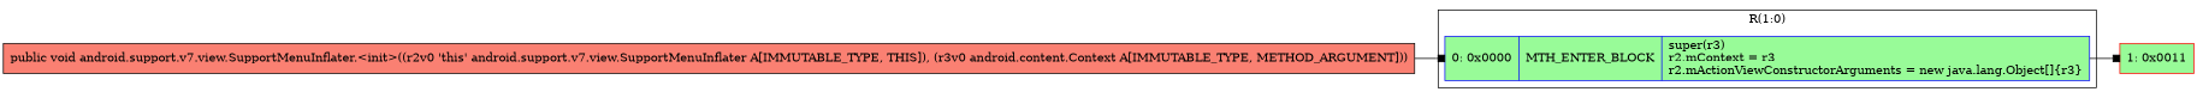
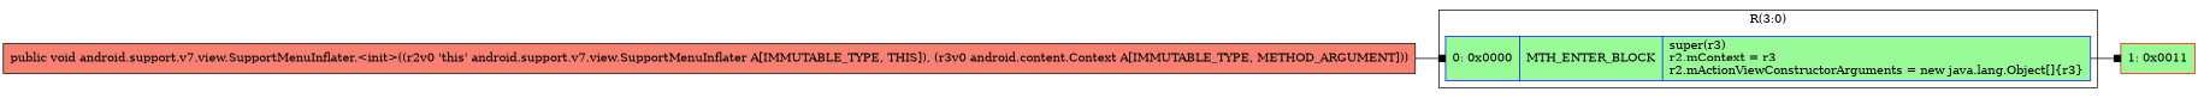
  digraph {
    rankdir=LR
    node [shape=record style=filled fillcolor=palegreen]
    edge [arrowhead=box]
    n1 [color=blue label="{0\:\ 0x0000|MTH_ENTER_BLOCK\l|super(r3)\lr2.mContext = r3\lr2.mActionViewConstructorArguments = new java.lang.Object[]\{r3\}\l}"]
    n2 [color=red label="{1\:\ 0x0011}"]
    n3 [label="{public void android.support.v7.view.SupportMenuInflater.\<init\>((r2v0 'this' android.support.v7.view.SupportMenuInflater A[IMMUTABLE_TYPE, THIS]), (r3v0 android.content.Context A[IMMUTABLE_TYPE, METHOD_ARGUMENT])) }" fillcolor=salmon]
    subgraph cluster_1 {
-     label="R(1:0)"
+     label="R(3:0)"
      n1
    }
    n1 -> n2
    n3 -> n1
  }
